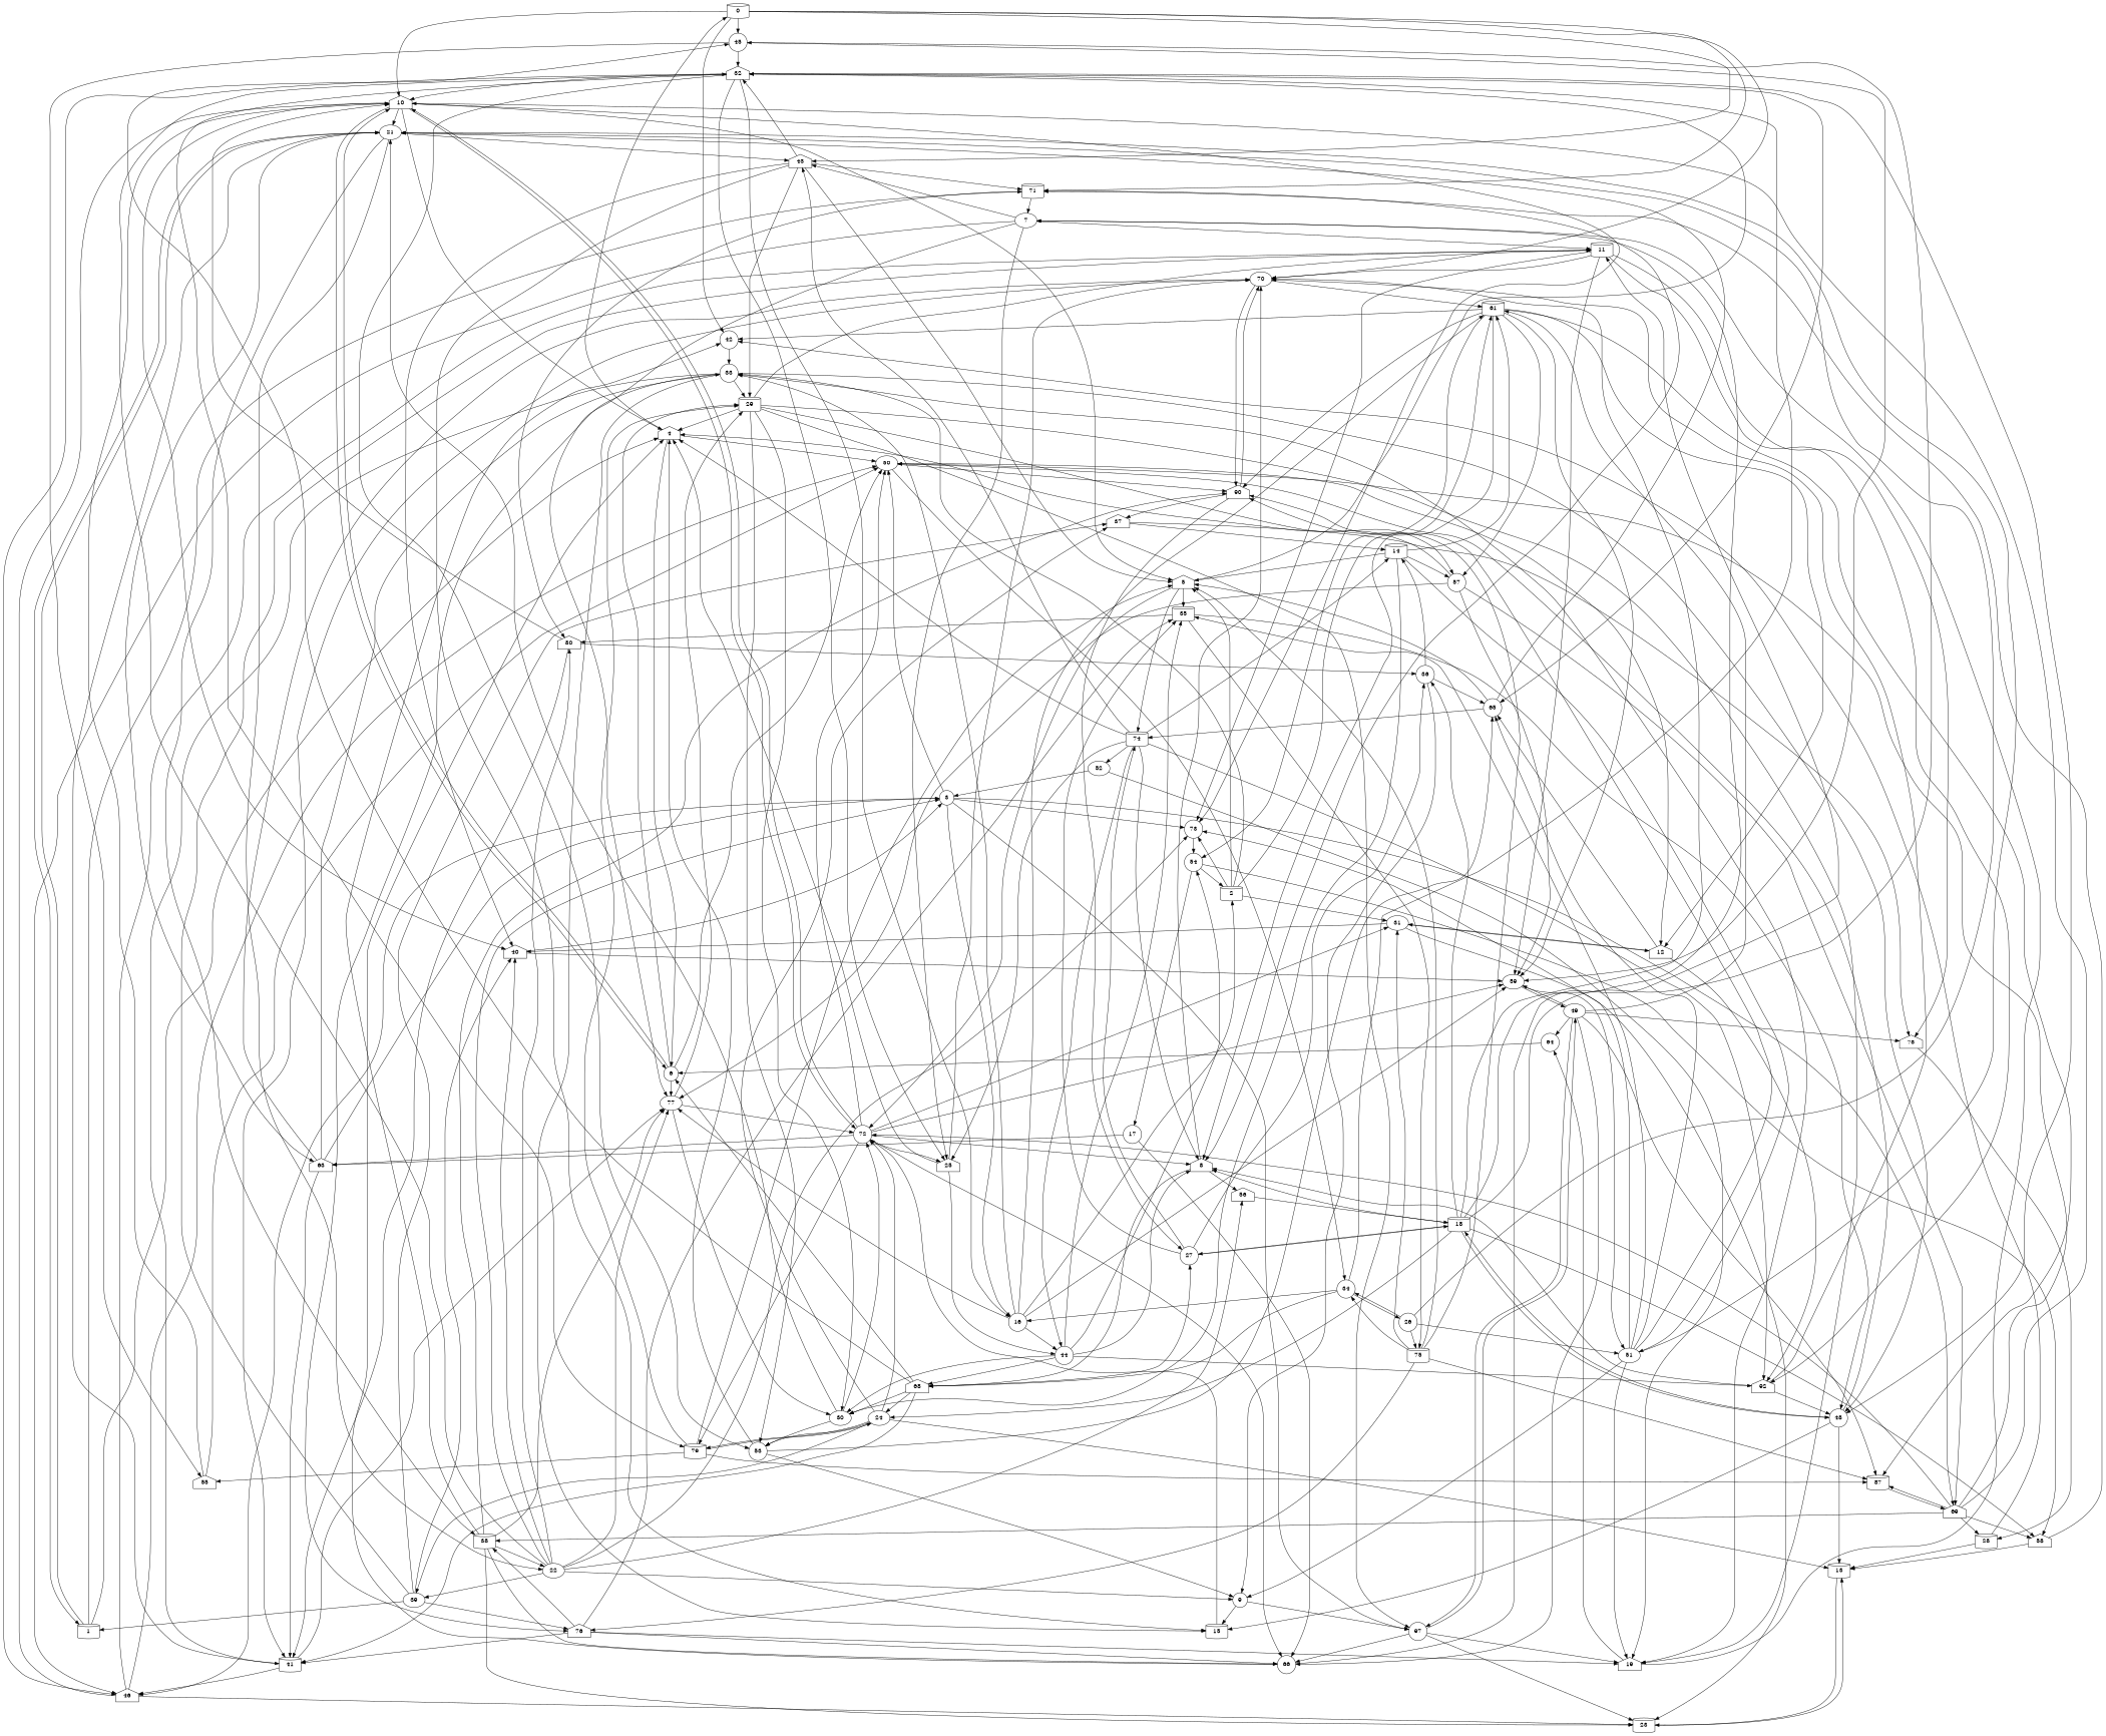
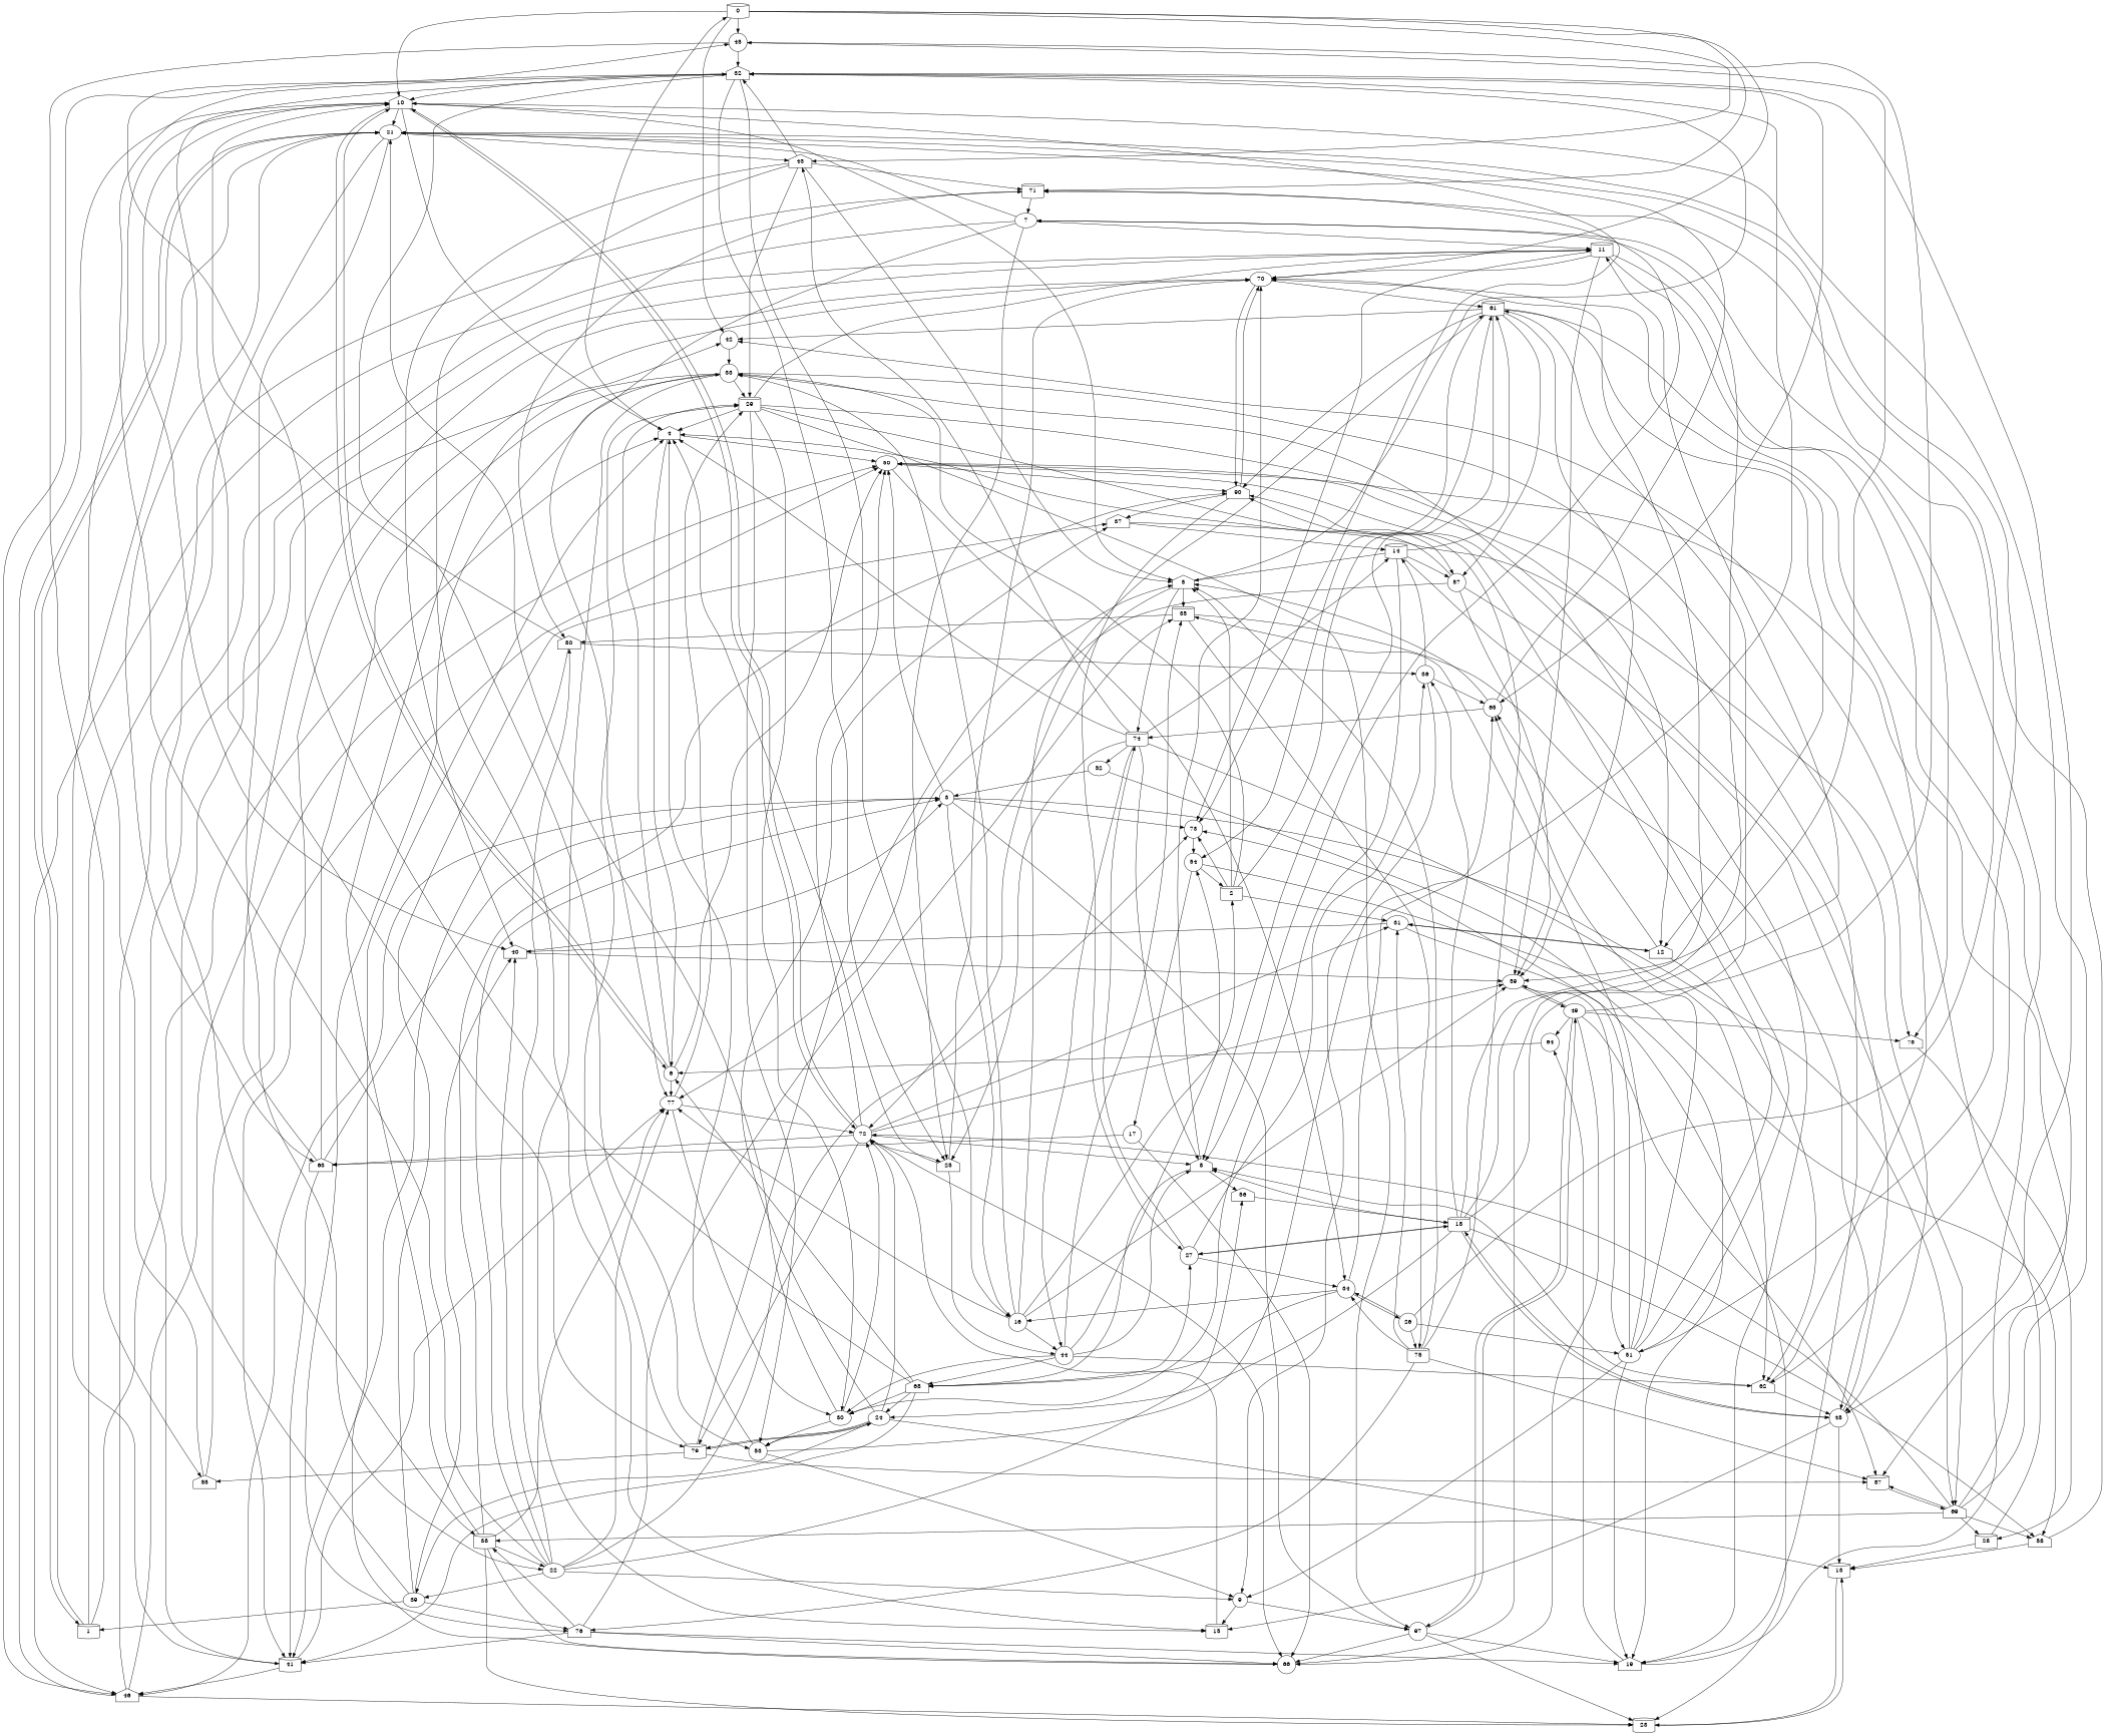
  digraph {
    node [shape=circle]
    0 [shape=cylinder]
    45
    71 [shape=cylinder]
    10 [shape=house]
    43 [shape=house]
    70 [shape=ellipse]
    42
    32 [shape=house]
    59 [shape=ellipse]
    55 [shape=house]
    7 [shape=ellipse]
    8 [shape=house]
    n13 [label=80 shape=house]
    21 [shape=ellipse]
    4 [shape=house]
    5 [shape=house]
    73
    6
    72
    40 [shape=house]
    29 [shape=cylinder]
    15 [shape=cylinder]
    61 [shape=cylinder]
    41 [shape=cylinder]
    n25 [label=90 shape=house]
    33
    48
    16
    46 [shape=house]
    25 [shape=house]
    65
    53
    79 [shape=cylinder]
    49 [shape=ellipse]
    51 [shape=ellipse]
    50 [shape=ellipse]
    77 [shape=ellipse]
    11 [shape=cylinder]
    68 [shape=house]
    56 [shape=house]
    36
    1 [shape=cylinder]
    63 [shape=house]
    22 [shape=ellipse]
    38 [shape=cylinder]
    74 [shape=cylinder]
    35 [shape=cylinder]
    54
    31 [shape=ellipse]
    66
    3
    57
    19 [shape=house]
    n54 [label=97]
    30 [shape=ellipse]
    12 [shape=house]
    n57 [label=87 shape=cylinder]
    27
    37 [shape=house]
    76 [shape=house]
    9
    39 [shape=ellipse]
    23 [shape=cylinder]
    34
    2 [shape=cylinder]
    44
-   62 [shape=house label=92]
+   62 [shape=house]
    14 [shape=cylinder]
    52 [shape=ellipse]
    75 [shape=cylinder]
    69 [shape=house]
    58 [shape=house]
    17
    13 [shape=cylinder]
    18 [shape=cylinder]
    64
    28 [shape=cylinder]
    78 [shape=house]
    26
    24 [shape=ellipse]
    0 -> 45
    0 -> 71
    0 -> 10
    0 -> 43
    0 -> 70
    0 -> 42
    45 -> 32
    45 -> 59
    45 -> 55
    71 -> 7
    71 -> 8
    71 -> n13
    10 -> 21
    10 -> 4
    10 -> 5
    10 -> 73
    10 -> 6
    10 -> 72
    10 -> 40
    43 -> 71
    43 -> 32
    43 -> 5
    43 -> 40
    43 -> 29
    43 -> 15
    70 -> 61
    70 -> 41
    70 -> n25
    42 -> 33
    32 -> 10
    32 -> 48
    32 -> 16
    32 -> 46
    32 -> 25
    32 -> 65
    32 -> 53
    32 -> 79
    59 -> 49
    59 -> 51
    55 -> 10
    55 -> 50
-   7 -> 43
+   7 -> 21
    7 -> 46
    7 -> 25
    7 -> 77
    7 -> 11
    8 -> 70
    8 -> 68
    8 -> 56
    n13 -> 10
    n13 -> 41
    n13 -> 36
    21 -> 43
    21 -> 1
    21 -> 63
    21 -> 22
    21 -> 38
    4 -> 0
    4 -> 6
    4 -> 50
    5 -> 32
    5 -> 72
    5 -> 74
    5 -> 35
    73 -> 54
    6 -> 10
    6 -> 29
    6 -> 50
    6 -> 77
    72 -> 10
    72 -> 59
    72 -> 8
    72 -> 25
    72 -> 79
    72 -> 50
    72 -> 63
    72 -> 31
    72 -> 66
    40 -> 59
    40 -> 3
    29 -> 4
    29 -> 53
    29 -> 11
    29 -> 57
    29 -> 19
    29 -> n54
    29 -> 30
    15 -> 72
    61 -> 42
    61 -> 59
    61 -> 8
    61 -> n25
    61 -> 54
    61 -> 57
    61 -> 12
    61 -> n57
    41 -> 21
    41 -> 46
    41 -> 77
    n25 -> 70
    n25 -> 27
    n25 -> 37
    33 -> 29
    33 -> 15
    33 -> 41
    33 -> 48
    33 -> 19
    33 -> 76
    48 -> 15
    48 -> 50
    48 -> 13
    48 -> 18
    16 -> 59
    16 -> 61
    16 -> 33
    16 -> 77
    16 -> 2
    16 -> 44
    46 -> 10
    46 -> 50
    46 -> 11
    46 -> 23
    25 -> 70
    25 -> 4
    25 -> 44
    65 -> 21
    65 -> 5
    65 -> 74
    53 -> 4
    53 -> 65
    53 -> 9
    79 -> 55
    79 -> 5
    79 -> 29
    79 -> n57
    79 -> 24
    49 -> 59
    49 -> 61
    49 -> 66
    49 -> n54
    49 -> n57
    49 -> 64
    49 -> 78
    51 -> 21
    51 -> 73
    51 -> n25
    51 -> 65
    51 -> 35
    51 -> 19
    51 -> 9
    50 -> n25
    50 -> 12
    50 -> 34
    77 -> 72
    77 -> 29
    77 -> 30
    11 -> 70
    11 -> 59
    11 -> 73
    11 -> 62
    11 -> 78
    68 -> 45
    68 -> 6
    68 -> 41
    68 -> 30
    68 -> 27
    68 -> 24
    56 -> 18
    36 -> 65
    36 -> 9
    36 -> 14
    1 -> 71
    1 -> 21
    1 -> 4
    63 -> 70
    63 -> 41
    63 -> 33
    63 -> 3
    22 -> 32
    22 -> n13
    22 -> 73
    22 -> 40
    22 -> 77
    22 -> 56
    22 -> 3
    22 -> 9
    22 -> 39
    38 -> 42
    38 -> n25
    38 -> 77
    38 -> 22
    38 -> 66
    38 -> 23
    74 -> 43
    74 -> 8
    74 -> 4
    74 -> 25
    74 -> 44
    74 -> 62
    74 -> 14
    74 -> 52
    35 -> n13
    35 -> 48
    35 -> 75
    54 -> 2
    54 -> 58
    54 -> 17
    31 -> 40
    31 -> 12
    31 -> 23
    66 -> 4
    66 -> 11
    3 -> 73
    3 -> 16
    3 -> 46
    3 -> 50
    3 -> n54
    3 -> 69
    57 -> 59
    57 -> 4
    57 -> 77
    57 -> 69
    19 -> 7
    19 -> 64
    n54 -> 49
    n54 -> 66
    n54 -> 19
    n54 -> 23
    30 -> 21
    30 -> 72
    30 -> 53
    12 -> 65
    12 -> 31
    12 -> 62
    n57 -> 69
    27 -> 36
    27 -> 74
-   27 -> 35
+   27 -> 34
    27 -> 18
    37 -> 14
    37 -> 78
    76 -> 41
    76 -> 38
    76 -> 35
    76 -> 66
    76 -> 19
    9 -> 15
    9 -> n54
    39 -> 40
    39 -> 11
    39 -> 1
    39 -> 37
    39 -> 76
    23 -> 13
    34 -> 32
    34 -> 16
    34 -> 68
    34 -> 26
    2 -> 5
    2 -> 73
    2 -> 61
    2 -> 33
    2 -> 31
    44 -> 8
    44 -> 68
    44 -> 35
    44 -> 54
    44 -> 30
    44 -> 62
    62 -> 70
    62 -> 8
    62 -> 48
    14 -> 5
    14 -> 61
    14 -> 51
    14 -> 57
    14 -> 30
    52 -> 3
    52 -> 19
    75 -> 5
    75 -> n25
    75 -> 31
    75 -> n57
    75 -> 76
    75 -> 34
    69 -> 10
    69 -> 72
    69 -> 50
    69 -> 38
    69 -> n57
    69 -> 58
    69 -> 28
    58 -> 71
    58 -> 13
    17 -> 63
    17 -> 66
    13 -> 23
    18 -> 45
    18 -> 70
    18 -> 7
    18 -> 8
    18 -> 48
    18 -> 36
    18 -> 27
    18 -> 58
    18 -> 24
    64 -> 6
    28 -> 42
    28 -> 13
    78 -> 28
    26 -> 21
    26 -> 51
    26 -> 34
    26 -> 75
    24 -> 72
    24 -> 53
    24 -> 79
    24 -> 37
    24 -> 39
    24 -> 13
  }
